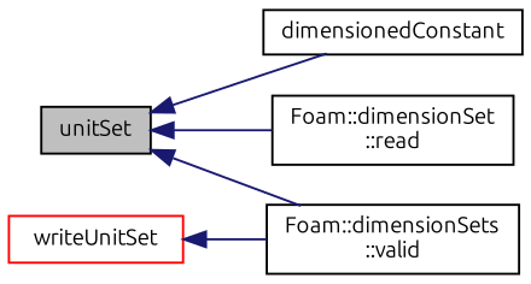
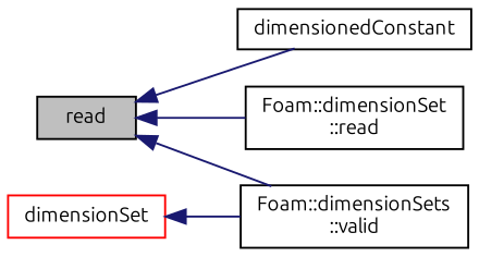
  digraph {
    fontname=Ubuntu
    rankdir=LR
    node [color=black fontname=Ubuntu fontsize=10 shape=record]
    edge [color=midnightblue dir=back fontname=Ubuntu fontsize=10 labelfontname=FreeSans labelfontsize=10 style=solid]
-   n1 [fillcolor=grey75 fontcolor=black height=0.2 label=unitSet style=filled width=0.4]
+   n1 [fillcolor=grey75 fontcolor=black height=0.2 label=read style=filled width=0.4]
    n2 [height=0.2 label=dimensionedConstant width=0.4]
    n3 [height=0.2 label="Foam::dimensionSet\l::read" width=0.4]
    n4 [height=0.2 label="Foam::dimensionSets\l::valid" width=0.4]
-   n5 [color=red height=0.2 label=writeUnitSet width=0.4]
+   n5 [color=red height=0.2 label=dimensionSet width=0.4]
    n1 -> n2
    n1 -> n3
    n1 -> n4
    n5 -> n4
  }
